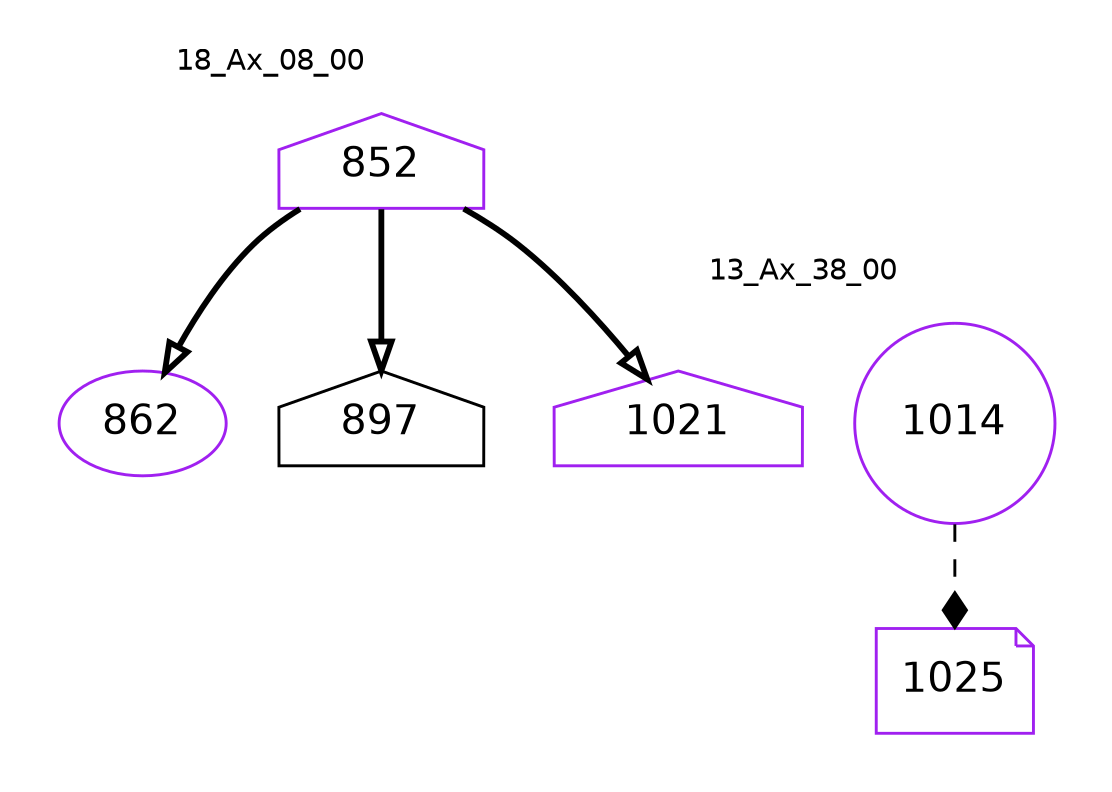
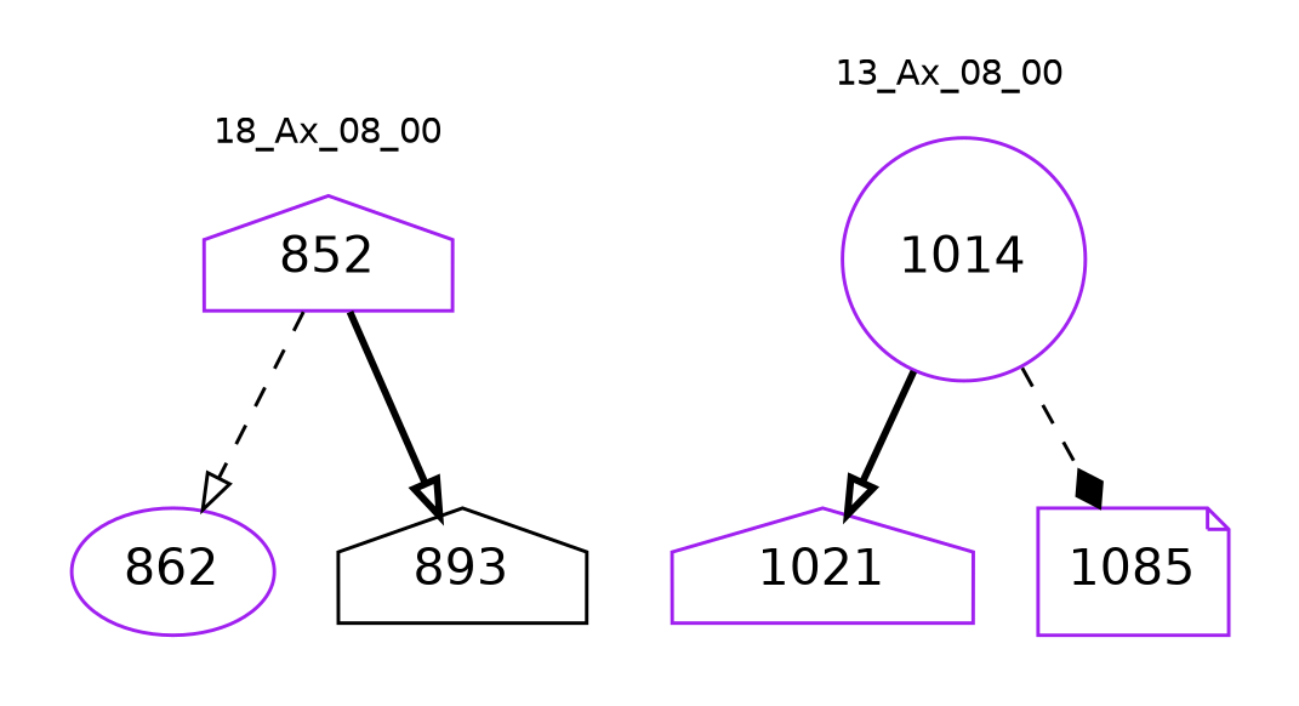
  digraph {
    fontname="DejaVu Sans"
    node [color=purple fontname="DejaVu Sans" shape=house]
    edge [arrowhead=onormal color=black fontname="DejaVu Sans" style=dashed]
    n1 [label=852]
    n2 [label=862 shape=ellipse]
-   n3 [color=black label=897]
+   n3 [color=black label=893]
    n4 [label=1014 shape=circle]
    n5 [label=1021]
-   n6 [label=1025 shape=note]
+   n6 [label=1085 shape=note]
    subgraph cluster_1 {
      color=white
      fontsize=10
      label="18_Ax_08_00"
      n1
      n2
      n3
    }
    subgraph cluster_2 {
      color=white
      fontsize=10
-     label="13_Ax_38_00"
+     label="13_Ax_08_00"
      n4
      n5
      n6
    }
-   n1 -> n2 [style=bold]
+   n1 -> n2
    n1 -> n3 [style=bold]
-   n1 -> n5 [style=bold]
+   n4 -> n5 [style=bold]
    n4 -> n6 [arrowhead=diamond]
  }
